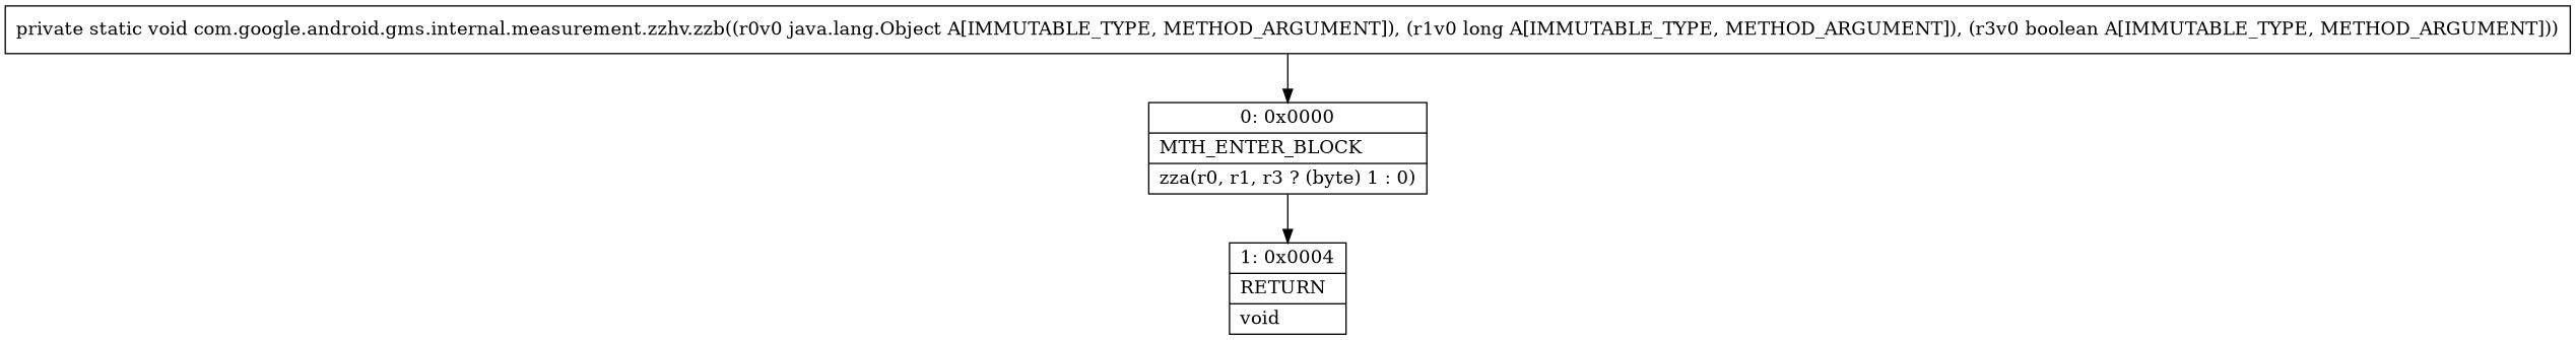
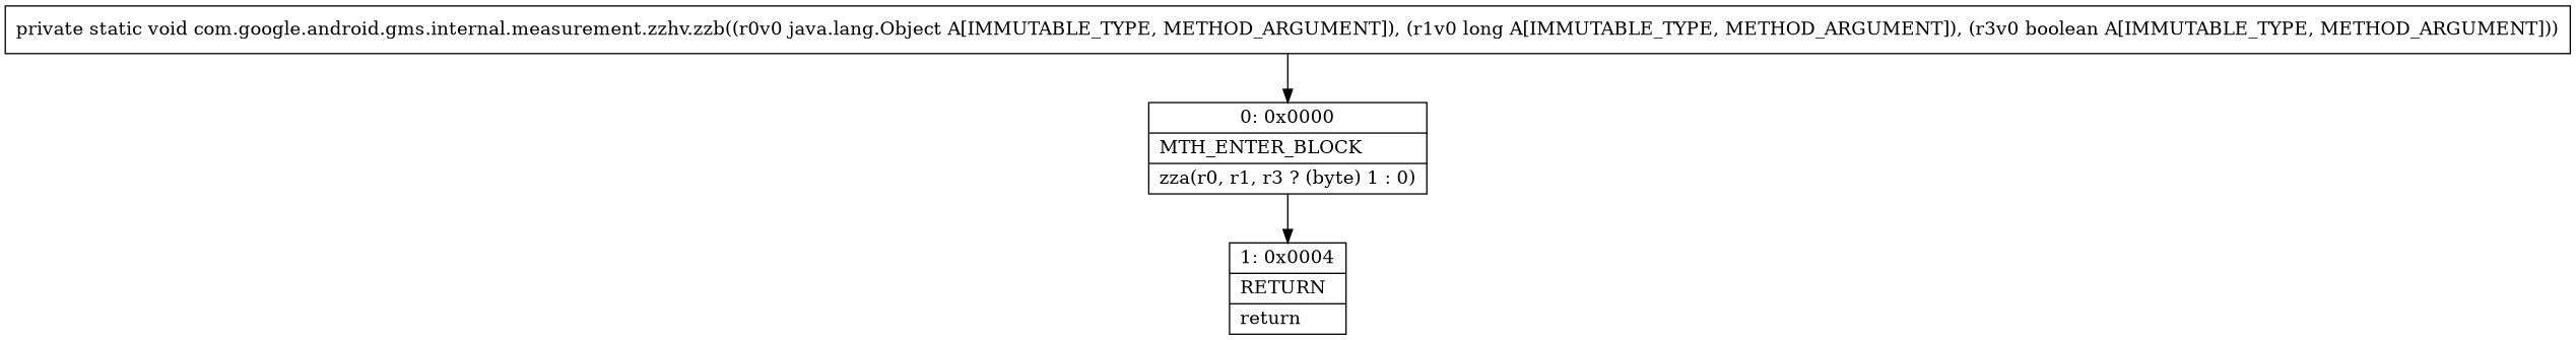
  digraph {
    node [shape=record]
    n1 [label="{0\:\ 0x0000|MTH_ENTER_BLOCK\l|zza(r0, r1, r3 ? (byte) 1 : 0)\l}"]
-   n2 [label="{1\:\ 0x0004|RETURN\l|void\l}"]
+   n2 [label="{1\:\ 0x0004|RETURN\l|return\l}"]
    n3 [label="{private static void com.google.android.gms.internal.measurement.zzhv.zzb((r0v0 java.lang.Object A[IMMUTABLE_TYPE, METHOD_ARGUMENT]), (r1v0 long A[IMMUTABLE_TYPE, METHOD_ARGUMENT]), (r3v0 boolean A[IMMUTABLE_TYPE, METHOD_ARGUMENT])) }"]
    n1 -> n2
    n3 -> n1
  }
